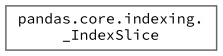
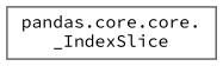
  digraph {
    rankdir=TB
    fontname="Source Code Pro"
-   n1 [color=grey40 fillcolor=white fontname="Source Code Pro" fontsize=10 height=0.2 label="pandas.core.indexing.\l_IndexSlice" shape=box style=filled width=0.4]
+   n1 [color=grey40 fillcolor=white fontname="Source Code Pro" fontsize=10 height=0.2 label="pandas.core.core.\l_IndexSlice" shape=box style=filled width=0.4]
  }
